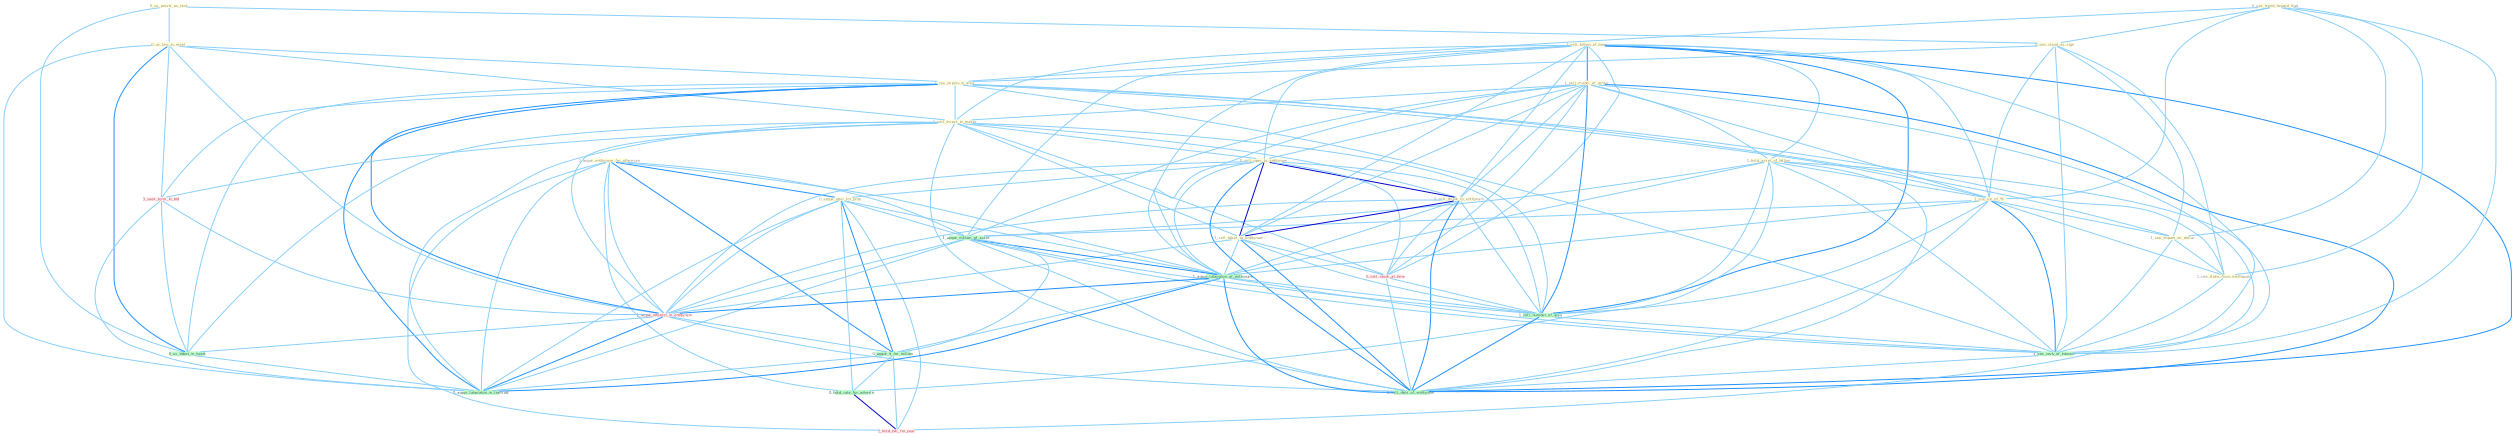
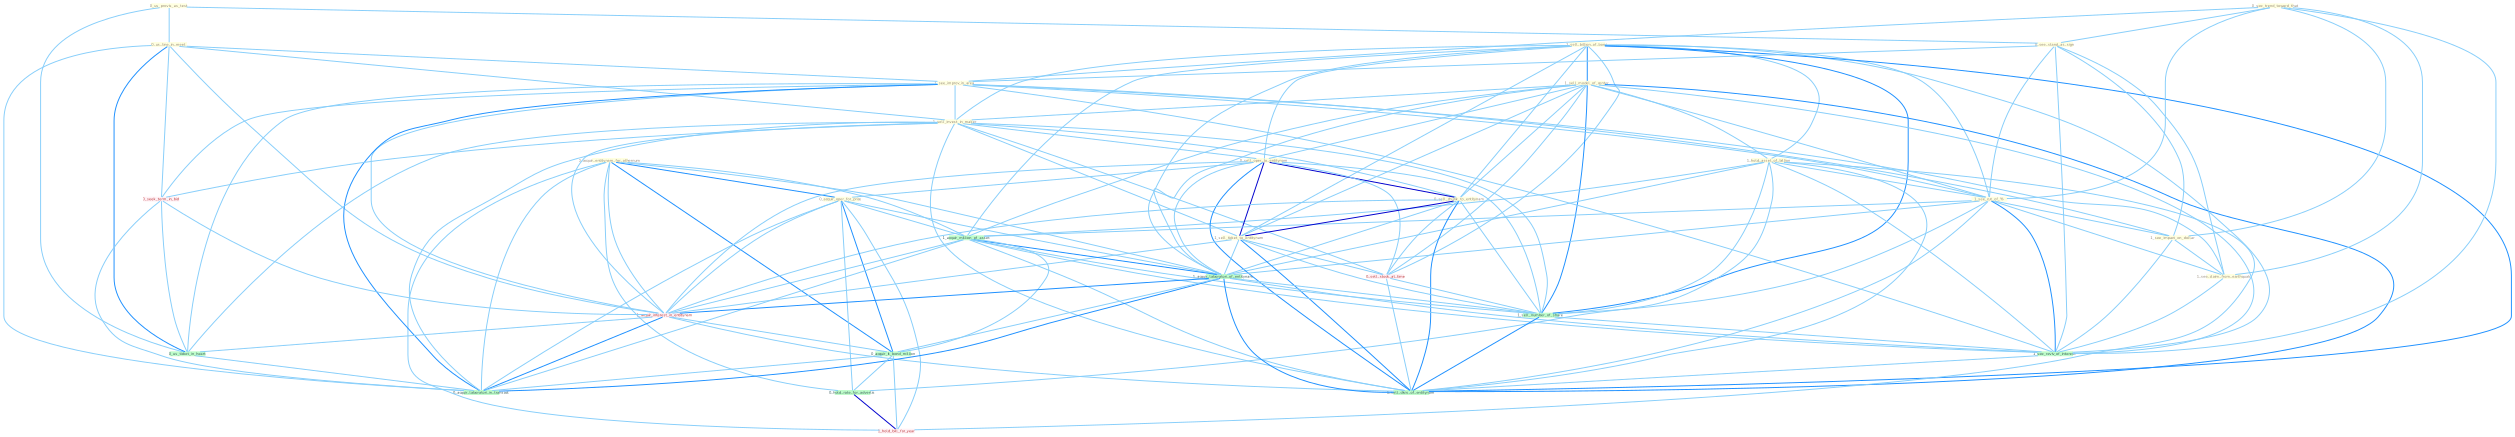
  graph {
    fontname=Nunito
    node [color="#ffffe0" fixedsize=true fontcolor="#8b7d6b" fontname=Nunito fontsize=4 shape=polygon style=filled]
    edge [color="#87cefa" fontname=Nunito w=1]
    "0_us_provis_as_test " [height=.06 width=.5]
    "0_us_line_in_meet " [height=.06 width=.5]
    "1_sell_billion_of_bond " [height=.06 width=.5]
    "1_sell_model_of_center " [height=.06 width=.5]
    "0_see_trend_toward_that " [height=.06 width=.5]
    "0_see_stand_as_sign " [height=.06 width=.5]
    "0_acquir_entitynam_for_othernum " [height=.06 width=.5]
    "1_hold_asset_of_billion " [height=.06 width=.5]
    "1_see_improv_in_area " [height=.06 width=.5]
    "1_sell_invest_in_maker " [height=.06 width=.5]
    "0_sell_oper_to_entitynam " [height=.06 width=.5]
    "1_see_cut_of_% " [height=.06 width=.5]
    "0_sell_chunk_to_entitynam " [height=.06 width=.5]
    "0_acquir_oper_for_price " [height=.06 width=.5]
    "1_see_impact_on_dollar " [height=.06 width=.5]
    "1_see_claim_from_earthquak " [height=.06 width=.5]
    "1_sell_ticket_to_entitynam " [height=.06 width=.5]
    "0_seek_term_in_bid " [color="#fff0f5" fontcolor="#b22222" height=.06 width=.5]
    "1_acquir_interest_in_entitynam " [color="#fff0f5" fontcolor="#b22222" height=.06 width=.5]
    "0_sell_stock_at_time " [color="#fff0f5" fontcolor="#b22222" height=.06 width=.5]
    "1_hold_bill_for_year " [color="#fff0f5" fontcolor="#b22222" height=.06 width=.5]
    n22 [color="#BDFCC9" fontcolor="#2f4f4f" height=.06 label="0_us_ticket_in_heart" width=.5]
    "0_acquir_laboratori_in_transact " [color="#BDFCC9" fontcolor="#2f4f4f" height=.06 width=.5]
    "1_acquir_million_of_asset " [color="#BDFCC9" fontcolor="#2f4f4f" height=.06 width=.5]
    "1_acquir_laboratori_of_entitynam " [color="#BDFCC9" fontcolor="#2f4f4f" height=.06 width=.5]
-   "1_sell_number_of_share " [color="#BDFCC9" fontcolor="#2f4f4f" height=.06 width=.5 label="1_sell_number_of_area"]
+   "1_sell_number_of_share " [color="#BDFCC9" fontcolor="#2f4f4f" height=.06 width=.5]
    "1_see_reviv_of_interest " [color="#BDFCC9" fontcolor="#2f4f4f" height=.06 width=.5]
    "1_sell_divis_of_entitynam " [color="#BDFCC9" fontcolor="#2f4f4f" height=.06 width=.5]
-   "0_acquir_it_for_million " [color="#BDFCC9" fontcolor="#2f4f4f" height=.06 width=.5]
+   "0_acquir_it_for_million " [color="#BDFCC9" fontcolor="#2f4f4f" height=.06 width=.5 label="0_acquir_it_bond_million"]
    "0_hold_rate_for_advertis " [color="#BDFCC9" fontcolor="#2f4f4f" height=.06 width=.5]
    subgraph sub_1 {
      "0_us_provis_as_test "
      "0_us_line_in_meet "
      "1_sell_billion_of_bond "
      "1_sell_model_of_center "
      "0_see_trend_toward_that "
      "0_see_stand_as_sign "
      "0_acquir_entitynam_for_othernum "
      "1_hold_asset_of_billion "
      "1_see_improv_in_area "
      "1_sell_invest_in_maker "
      "0_sell_oper_to_entitynam "
      "1_see_cut_of_% "
      "0_sell_chunk_to_entitynam "
      "0_acquir_oper_for_price "
      "1_see_impact_on_dollar "
      "1_see_claim_from_earthquak "
      "1_sell_ticket_to_entitynam "
    }
    subgraph sub_2 {
      "0_seek_term_in_bid "
      "1_acquir_interest_in_entitynam "
      "0_sell_stock_at_time "
      "1_hold_bill_for_year "
    }
    "0_us_provis_as_test " -- "0_us_line_in_meet "
    "0_us_provis_as_test " -- "0_see_stand_as_sign "
    "0_us_provis_as_test " -- n22
    "0_us_line_in_meet " -- "1_see_improv_in_area "
    "0_us_line_in_meet " -- "1_sell_invest_in_maker "
    "0_us_line_in_meet " -- "0_seek_term_in_bid "
    "0_us_line_in_meet " -- "1_acquir_interest_in_entitynam "
    "0_us_line_in_meet " -- n22 [color="#1e90ff" w=2]
    "0_us_line_in_meet " -- "0_acquir_laboratori_in_transact "
    "1_sell_billion_of_bond " -- "1_sell_model_of_center " [color="#1e90ff" w=2]
    "1_sell_billion_of_bond " -- "1_hold_asset_of_billion "
    "1_sell_billion_of_bond " -- "1_sell_invest_in_maker "
    "1_sell_billion_of_bond " -- "0_sell_oper_to_entitynam "
    "1_sell_billion_of_bond " -- "1_see_cut_of_% "
    "1_sell_billion_of_bond " -- "0_sell_chunk_to_entitynam "
    "1_sell_billion_of_bond " -- "1_sell_ticket_to_entitynam "
    "1_sell_billion_of_bond " -- "0_sell_stock_at_time "
    "1_sell_billion_of_bond " -- "1_acquir_million_of_asset "
    "1_sell_billion_of_bond " -- "1_acquir_laboratori_of_entitynam "
    "1_sell_billion_of_bond " -- "1_sell_number_of_share " [color="#1e90ff" w=2]
    "1_sell_billion_of_bond " -- "1_see_reviv_of_interest "
    "1_sell_billion_of_bond " -- "1_sell_divis_of_entitynam " [color="#1e90ff" w=2]
    "1_sell_model_of_center " -- "1_hold_asset_of_billion "
    "1_sell_model_of_center " -- "1_sell_invest_in_maker "
    "1_sell_model_of_center " -- "0_sell_oper_to_entitynam "
    "1_sell_model_of_center " -- "1_see_cut_of_% "
    "1_sell_model_of_center " -- "0_sell_chunk_to_entitynam "
    "1_sell_model_of_center " -- "1_sell_ticket_to_entitynam "
    "1_sell_model_of_center " -- "0_sell_stock_at_time "
    "1_sell_model_of_center " -- "1_acquir_million_of_asset "
    "1_sell_model_of_center " -- "1_acquir_laboratori_of_entitynam "
    "1_sell_model_of_center " -- "1_sell_number_of_share " [color="#1e90ff" w=2]
    "1_sell_model_of_center " -- "1_see_reviv_of_interest "
    "1_sell_model_of_center " -- "1_sell_divis_of_entitynam " [color="#1e90ff" w=2]
    "0_see_trend_toward_that " -- "0_see_stand_as_sign "
    "0_see_trend_toward_that " -- "1_see_improv_in_area "
    "0_see_trend_toward_that " -- "1_see_cut_of_% "
    "0_see_trend_toward_that " -- "1_see_impact_on_dollar "
    "0_see_trend_toward_that " -- "1_see_claim_from_earthquak "
    "0_see_trend_toward_that " -- "1_see_reviv_of_interest "
    "0_see_stand_as_sign " -- "1_see_improv_in_area "
    "0_see_stand_as_sign " -- "1_see_cut_of_% "
    "0_see_stand_as_sign " -- "1_see_impact_on_dollar "
    "0_see_stand_as_sign " -- "1_see_claim_from_earthquak "
    "0_see_stand_as_sign " -- "1_see_reviv_of_interest "
    "0_acquir_entitynam_for_othernum " -- "0_acquir_oper_for_price " [color="#1e90ff" w=2]
    "0_acquir_entitynam_for_othernum " -- "1_acquir_interest_in_entitynam "
    "0_acquir_entitynam_for_othernum " -- "1_hold_bill_for_year "
    "0_acquir_entitynam_for_othernum " -- "0_acquir_laboratori_in_transact "
    "0_acquir_entitynam_for_othernum " -- "1_acquir_million_of_asset "
    "0_acquir_entitynam_for_othernum " -- "1_acquir_laboratori_of_entitynam "
    "0_acquir_entitynam_for_othernum " -- "0_acquir_it_for_million " [color="#1e90ff" w=2]
    "0_acquir_entitynam_for_othernum " -- "0_hold_rate_for_advertis "
    "1_hold_asset_of_billion " -- "1_see_cut_of_% "
    "1_hold_asset_of_billion " -- "1_hold_bill_for_year "
    "1_hold_asset_of_billion " -- "1_acquir_million_of_asset "
    "1_hold_asset_of_billion " -- "1_acquir_laboratori_of_entitynam "
    "1_hold_asset_of_billion " -- "1_sell_number_of_share "
    "1_hold_asset_of_billion " -- "1_see_reviv_of_interest "
    "1_hold_asset_of_billion " -- "1_sell_divis_of_entitynam "
    "1_hold_asset_of_billion " -- "0_hold_rate_for_advertis "
    "1_see_improv_in_area " -- "1_sell_invest_in_maker "
    "1_see_improv_in_area " -- "1_see_cut_of_% "
    "1_see_improv_in_area " -- "1_see_impact_on_dollar "
    "1_see_improv_in_area " -- "1_see_claim_from_earthquak "
    "1_see_improv_in_area " -- "0_seek_term_in_bid "
-   "1_see_improv_in_area " -- "1_acquir_interest_in_entitynam " [color="#1e90ff"]
+   "1_see_improv_in_area " -- "1_acquir_interest_in_entitynam "
    "1_see_improv_in_area " -- n22
    "1_see_improv_in_area " -- "0_acquir_laboratori_in_transact " [color="#1e90ff"]
    "1_see_improv_in_area " -- "1_see_reviv_of_interest "
    "1_sell_invest_in_maker " -- "0_sell_oper_to_entitynam "
    "1_sell_invest_in_maker " -- "0_sell_chunk_to_entitynam "
    "1_sell_invest_in_maker " -- "1_sell_ticket_to_entitynam "
    "1_sell_invest_in_maker " -- "0_seek_term_in_bid "
    "1_sell_invest_in_maker " -- "1_acquir_interest_in_entitynam "
    "1_sell_invest_in_maker " -- "0_sell_stock_at_time "
    "1_sell_invest_in_maker " -- n22
    "1_sell_invest_in_maker " -- "0_acquir_laboratori_in_transact "
    "1_sell_invest_in_maker " -- "1_sell_number_of_share "
    "1_sell_invest_in_maker " -- "1_sell_divis_of_entitynam "
    "0_sell_oper_to_entitynam " -- "0_sell_chunk_to_entitynam " [color="#0000cd" w=3]
    "0_sell_oper_to_entitynam " -- "0_acquir_oper_for_price "
    "0_sell_oper_to_entitynam " -- "1_sell_ticket_to_entitynam " [color="#0000cd" w=3]
    "0_sell_oper_to_entitynam " -- "1_acquir_interest_in_entitynam "
    "0_sell_oper_to_entitynam " -- "0_sell_stock_at_time "
    "0_sell_oper_to_entitynam " -- "1_acquir_laboratori_of_entitynam "
    "0_sell_oper_to_entitynam " -- "1_sell_number_of_share "
    "0_sell_oper_to_entitynam " -- "1_sell_divis_of_entitynam " [color="#1e90ff" w=2]
    "1_see_cut_of_% " -- "1_see_impact_on_dollar "
    "1_see_cut_of_% " -- "1_see_claim_from_earthquak "
    "1_see_cut_of_% " -- "1_acquir_million_of_asset "
    "1_see_cut_of_% " -- "1_acquir_laboratori_of_entitynam "
    "1_see_cut_of_% " -- "1_sell_number_of_share "
    "1_see_cut_of_% " -- "1_see_reviv_of_interest " [color="#1e90ff" w=2]
    "1_see_cut_of_% " -- "1_sell_divis_of_entitynam "
    "0_sell_chunk_to_entitynam " -- "1_sell_ticket_to_entitynam " [color="#0000cd" w=3]
    "0_sell_chunk_to_entitynam " -- "1_acquir_interest_in_entitynam "
    "0_sell_chunk_to_entitynam " -- "0_sell_stock_at_time "
    "0_sell_chunk_to_entitynam " -- "1_acquir_laboratori_of_entitynam "
    "0_sell_chunk_to_entitynam " -- "1_sell_number_of_share "
    "0_sell_chunk_to_entitynam " -- "1_sell_divis_of_entitynam " [color="#1e90ff" w=2]
    "0_acquir_oper_for_price " -- "1_acquir_interest_in_entitynam "
    "0_acquir_oper_for_price " -- "1_hold_bill_for_year "
    "0_acquir_oper_for_price " -- "0_acquir_laboratori_in_transact "
    "0_acquir_oper_for_price " -- "1_acquir_million_of_asset "
    "0_acquir_oper_for_price " -- "1_acquir_laboratori_of_entitynam "
    "0_acquir_oper_for_price " -- "0_acquir_it_for_million " [color="#1e90ff" w=2]
    "0_acquir_oper_for_price " -- "0_hold_rate_for_advertis "
    "1_see_impact_on_dollar " -- "1_see_claim_from_earthquak "
    "1_see_impact_on_dollar " -- "1_see_reviv_of_interest "
    "1_see_claim_from_earthquak " -- "1_see_reviv_of_interest "
    "1_sell_ticket_to_entitynam " -- "1_acquir_interest_in_entitynam "
    "1_sell_ticket_to_entitynam " -- "0_sell_stock_at_time "
    "1_sell_ticket_to_entitynam " -- "1_acquir_laboratori_of_entitynam "
    "1_sell_ticket_to_entitynam " -- "1_sell_number_of_share "
    "1_sell_ticket_to_entitynam " -- "1_sell_divis_of_entitynam " [color="#1e90ff" w=2]
    "0_seek_term_in_bid " -- "1_acquir_interest_in_entitynam "
    "0_seek_term_in_bid " -- n22
    "0_seek_term_in_bid " -- "0_acquir_laboratori_in_transact "
    "1_acquir_interest_in_entitynam " -- n22
    "1_acquir_interest_in_entitynam " -- "0_acquir_laboratori_in_transact " [color="#1e90ff" w=2]
    "1_acquir_interest_in_entitynam " -- "1_sell_divis_of_entitynam "
    "1_acquir_interest_in_entitynam " -- "0_acquir_it_for_million "
    "0_sell_stock_at_time " -- "1_sell_number_of_share "
    "0_sell_stock_at_time " -- "1_sell_divis_of_entitynam "
    n22 -- "0_acquir_laboratori_in_transact "
    "1_acquir_million_of_asset " -- "1_acquir_interest_in_entitynam "
    "1_acquir_million_of_asset " -- "0_acquir_laboratori_in_transact "
    "1_acquir_million_of_asset " -- "1_acquir_laboratori_of_entitynam " [color="#1e90ff" w=2]
    "1_acquir_million_of_asset " -- "1_sell_number_of_share "
    "1_acquir_million_of_asset " -- "1_see_reviv_of_interest "
    "1_acquir_million_of_asset " -- "1_sell_divis_of_entitynam "
    "1_acquir_million_of_asset " -- "0_acquir_it_for_million "
    "1_acquir_laboratori_of_entitynam " -- "1_acquir_interest_in_entitynam " [color="#1e90ff" w=2]
    "1_acquir_laboratori_of_entitynam " -- "0_acquir_laboratori_in_transact " [color="#1e90ff" w=2]
    "1_acquir_laboratori_of_entitynam " -- "1_sell_number_of_share "
    "1_acquir_laboratori_of_entitynam " -- "1_see_reviv_of_interest "
    "1_acquir_laboratori_of_entitynam " -- "1_sell_divis_of_entitynam " [color="#1e90ff" w=2]
    "1_acquir_laboratori_of_entitynam " -- "0_acquir_it_for_million "
    "1_sell_number_of_share " -- "1_see_reviv_of_interest "
    "1_sell_number_of_share " -- "1_sell_divis_of_entitynam " [color="#1e90ff" w=2]
    "1_see_reviv_of_interest " -- "1_sell_divis_of_entitynam "
    "0_acquir_it_for_million " -- "1_hold_bill_for_year "
    "0_acquir_it_for_million " -- "0_acquir_laboratori_in_transact "
    "0_acquir_it_for_million " -- "0_hold_rate_for_advertis "
    "0_hold_rate_for_advertis " -- "1_hold_bill_for_year " [color="#0000cd" w=2]
  }
